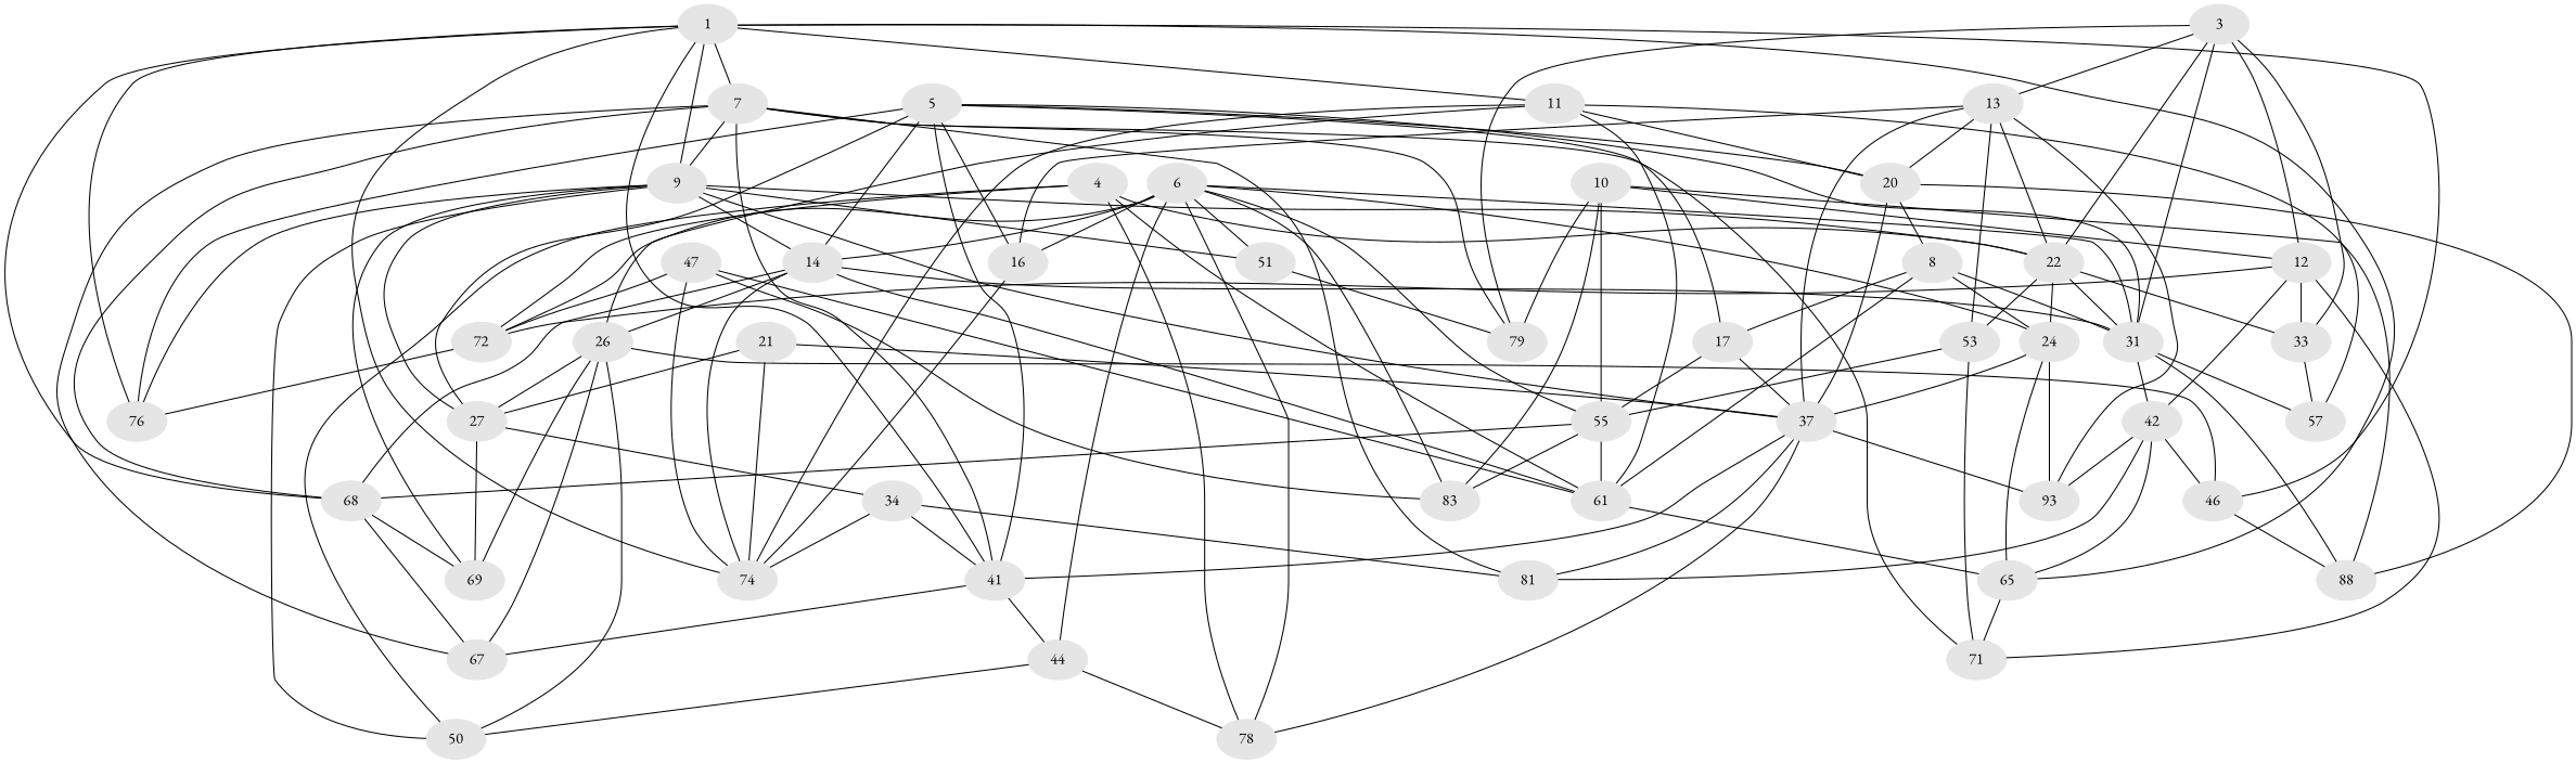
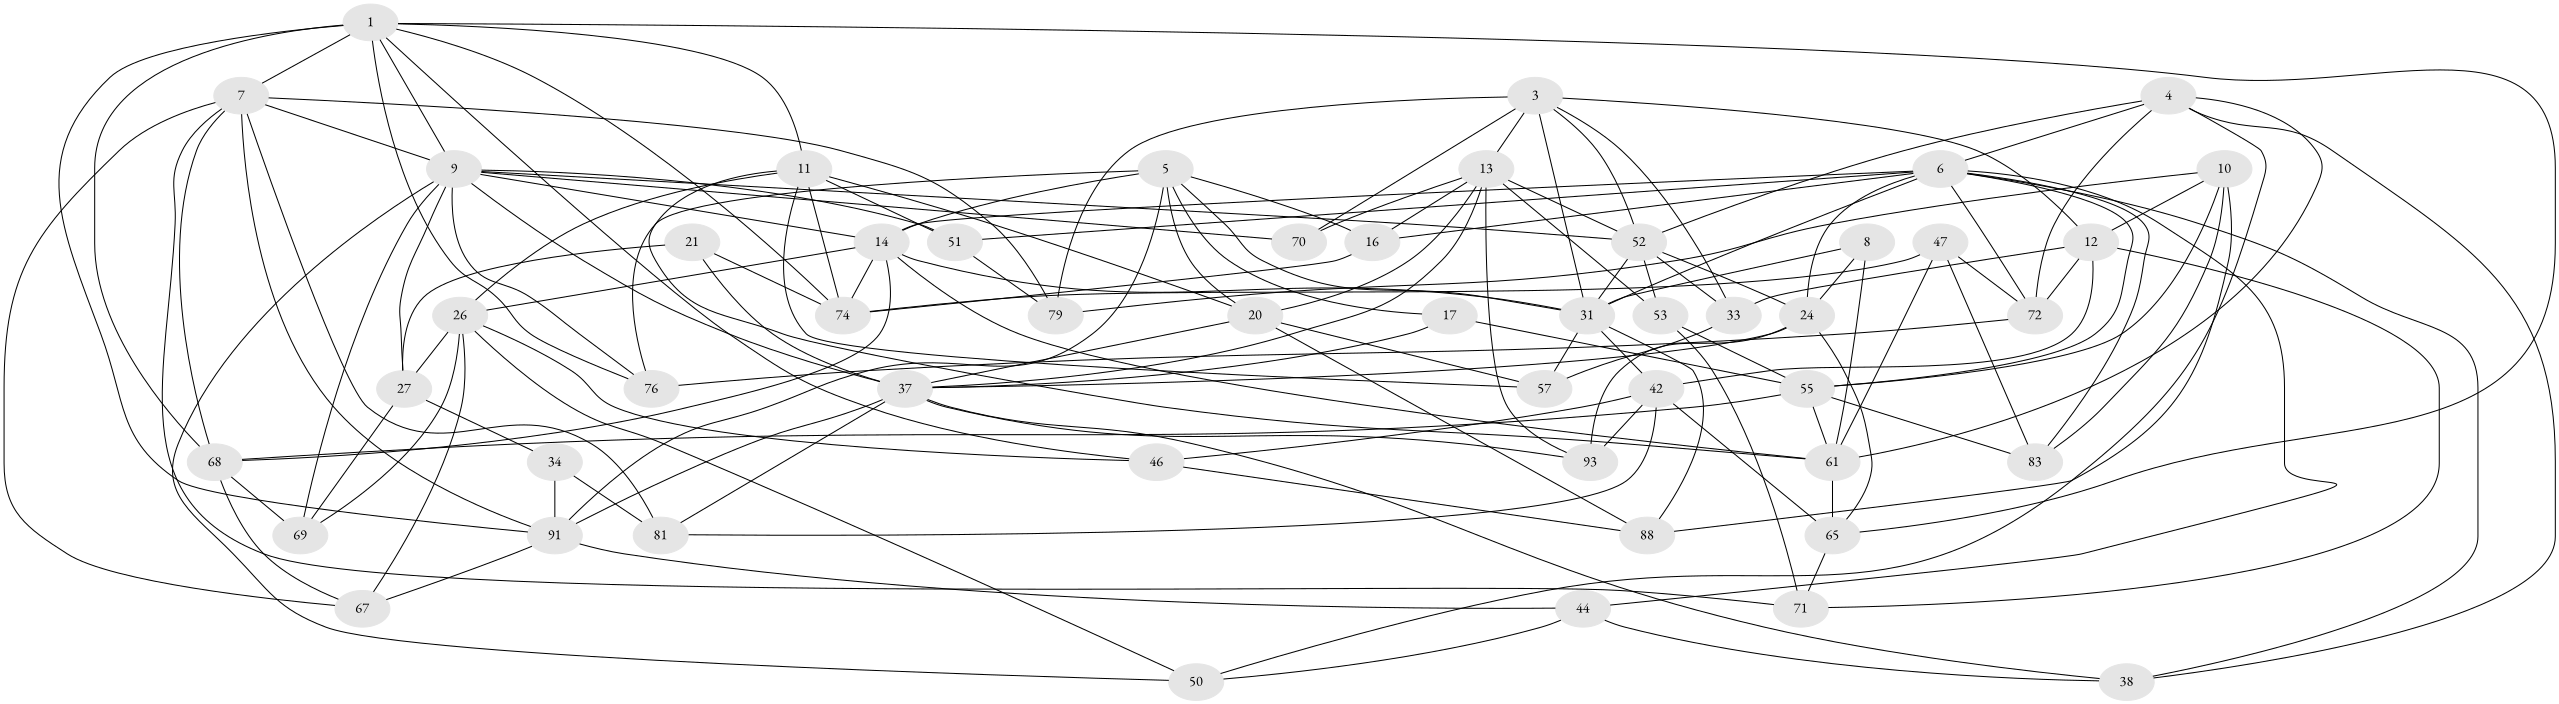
  graph {
    fontname="EB Garamond"
    node [color=gray90 fontname="EB Garamond" style=filled]
    edge [fontname="EB Garamond"]
    1 [super="+15+2+25"]
    7 [super="+66"]
    9 [super="+40+103+58+17"]
    11 [super="+48+91"]
-   41 [super="+97"]
+   41 [super="+97" label=91]
    46
    n7 [label=68 super="+100"]
    65
    74 [super="+80+84"]
    76
    79
    67
    71
    81
-   22 [super="+62"]
+   22 [super="+62" label=52]
+   70
    50
    14 [super="+32"]
    27 [super="+30"]
    51
    37 [super="+73+90"]
    69
    61 [super="+63"]
    20 [super="+54"]
    26 [super="+35"]
    57
    44
    88
    3 [super="+19"]
    12 [super="+23"]
    13 [super="+96+49"]
    31 [super="+56+95"]
    33
    72 [super="+87"]
    42 [super="+52"]
    16
    53
    93
    24 [super="+36"]
    4 [super="+29"]
    6 [super="+39+28"]
-   78
+   78 [label=38]
    55 [super="+85+75"]
    83
    5 [super="+45+89"]
    n46 [label=17]
    34
    8
    10 [super="+68"]
    21
    47
    1 -- 7 [weight=2]
    1 -- 9
    1 -- 11
    1 -- 41
    1 -- 46
    1 -- n7
    1 -- 65
    1 -- 74
    1 -- 76
    7 -- 9
    7 -- 41 [weight=2]
    7 -- n7
    7 -- 79
    7 -- 67
    7 -- 71
    7 -- 81
    9 -- 76
    9 -- 22 [weight=2]
+   9 -- 70
    9 -- 50
    9 -- 14
    9 -- 27
    9 -- 51
    9 -- 37
    9 -- 69
    11 -- 74
+   11 -- 51
    11 -- 61
    11 -- 20
    11 -- 26 [weight=2]
    11 -- 57
    41 -- 67
    41 -- 44
    46 -- 88
    n7 -- 67
    n7 -- 69
    65 -- 71
    22 -- 31 [weight=2]
    22 -- 33
    22 -- 53
    22 -- 24
    14 -- n7
    14 -- 74
    14 -- 61
    14 -- 26
    14 -- 31
    27 -- 69
    27 -- 34
    51 -- 79
    37 -- 41
    37 -- 81
    37 -- 93
    37 -- 78
    61 -- 65
    20 -- 37
-   20 -- 8
+   20 -- 57
    20 -- 88
    26 -- 46
    26 -- 67
    26 -- 50
    26 -- 27
    26 -- 69
    44 -- 50
    44 -- 78
    3 -- 79
    3 -- 22
+   3 -- 70 [weight=2]
    3 -- 12
    3 -- 13
    3 -- 31
    3 -- 33
    12 -- 71
    12 -- 33
    12 -- 72
    12 -- 42
    13 -- 22
+   13 -- 70
    13 -- 37
    13 -- 20
    13 -- 16
    13 -- 53
    13 -- 93
    31 -- 57
    31 -- 88
    31 -- 42
    33 -- 57
    72 -- 76
    42 -- 46
    42 -- 65
    42 -- 81
    42 -- 93
    16 -- 74
    53 -- 71
    53 -- 55
    24 -- 65
    24 -- 37
    24 -- 93
    4 -- 22
    4 -- 50
    4 -- 61
    4 -- 72
+   4 -- 6
    4 -- 78
    6 -- 14
    6 -- 51
    6 -- 44
    6 -- 31
    6 -- 72 [weight=2]
    6 -- 16
    6 -- 24
    6 -- 78
    6 -- 55
    6 -- 83
    55 -- n7
    55 -- 61
    55 -- 83
    5 -- 41
    5 -- 76
    5 -- 14
-   5 -- 27
    5 -- 20
    5 -- 31
    5 -- 16
    5 -- n46
    n46 -- 37
    n46 -- 55
    34 -- 41
-   34 -- 74
    34 -- 81
    8 -- 61
    8 -- 31
    8 -- 24
-   8 -- n46
    10 -- 79
    10 -- 88
    10 -- 12
    10 -- 55 [weight=2]
    10 -- 83
    21 -- 74 [weight=2]
    21 -- 27
    21 -- 37
    47 -- 74
    47 -- 61
    47 -- 72
    47 -- 83
  }
